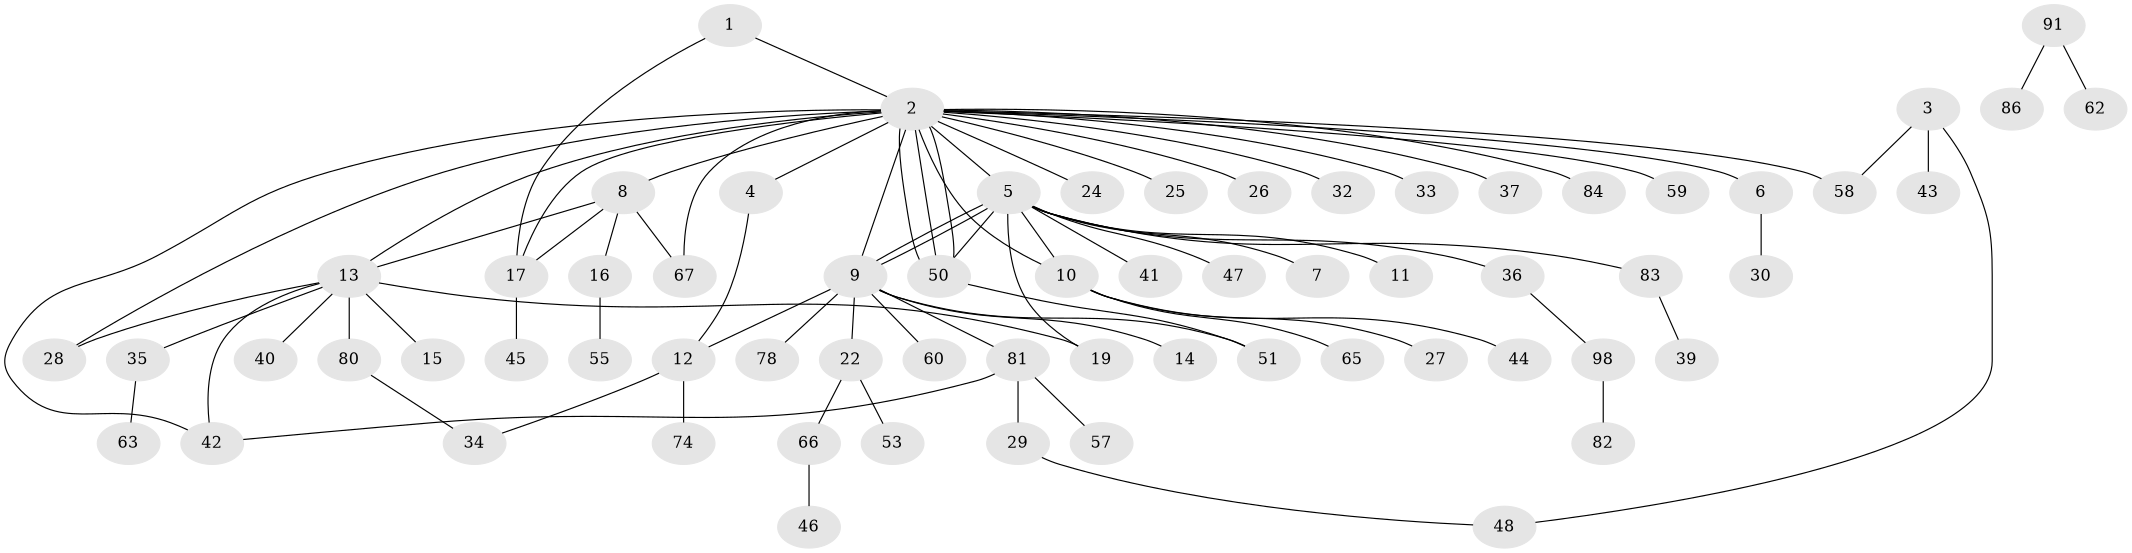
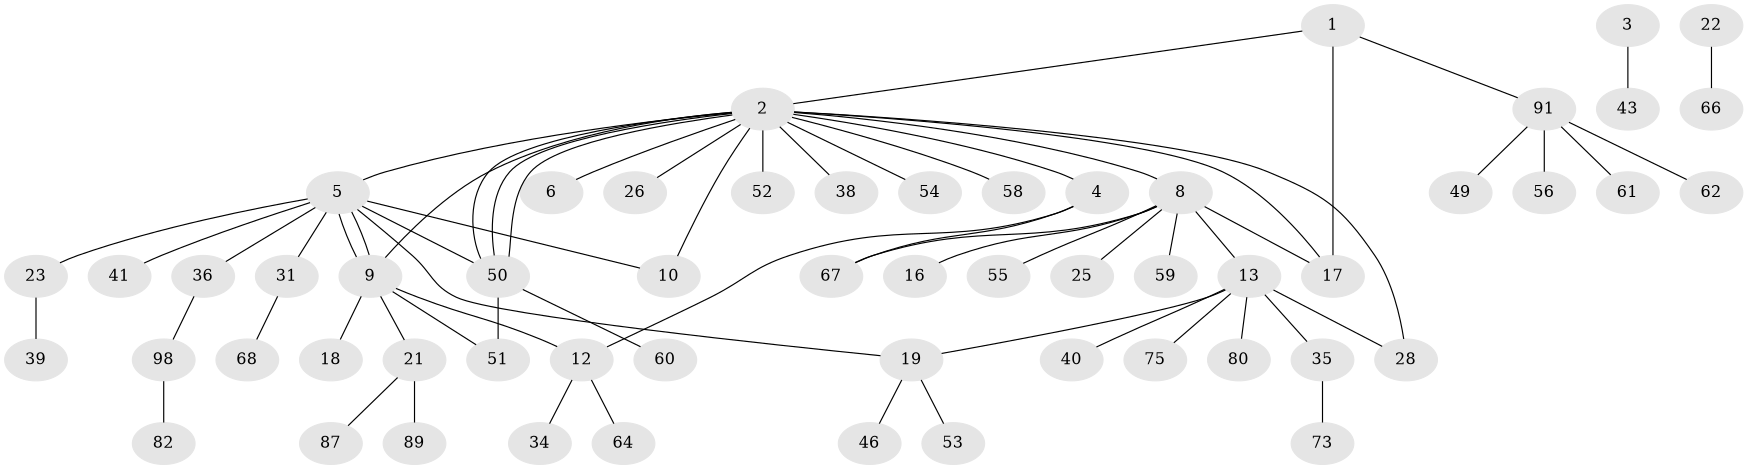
  graph {
    node [color=gray90 style=filled]
    1
    2
    17
    n4 [label=91]
    4
    5
    6
    8
    9
    10
    13
-   24
    25
    26
    28
-   32
-   33
-   37
-   42
+   32 [label=52]
+   37 [label=38]
    50
-   54 [label=84]
+   54
    59
    67
    58
-   45
-   56 [label=86]
+   49
+   56
+   61
    62
    3
    43
-   48
    12
-   7
-   11
+   11 [label=31]
    19
-   23 [label=83]
+   23
    36
    41
-   47
-   30
    16
    55
-   14
-   18 [label=78]
-   21 [label=81]
+   18
+   21
    22
    51
    60
-   27
-   44
-   65
-   15
+   15 [label=75]
    n54 [label=80]
    35
    40
    34
-   64 [label=74]
+   64
+   68
    46
    39
    n62 [label=98]
-   29
-   57
+   29 [label=89]
+   57 [label=87]
    53
    66
-   63
+   63 [label=73]
    n68 [label=82]
    1 -- 2
    1 -- 17
+   1 -- n4
    2 -- 17
    2 -- 4
    2 -- 5
    2 -- 6
    2 -- 8
    2 -- 9
    2 -- 10
-   2 -- 13
-   2 -- 24
-   2 -- 25
+   8 -- 25
    2 -- 26
    2 -- 28
    2 -- 32
-   2 -- 33
    2 -- 37
-   2 -- 42
    2 -- 50
    2 -- 50
    2 -- 50
    2 -- 54
-   2 -- 59
-   2 -- 67
+   8 -- 59
+   4 -- 67
    2 -- 58
-   17 -- 45
+   n4 -- 49
    n4 -- 56
+   n4 -- 61
    n4 -- 62
    4 -- 12
    5 -- 9
    5 -- 9
    5 -- 10
    5 -- 50
-   5 -- 7
    5 -- 11
    5 -- 19
    5 -- 23
    5 -- 36
    5 -- 41
-   5 -- 47
-   6 -- 30
    8 -- 17
    8 -- 13
    8 -- 67
    8 -- 16
-   16 -- 55
+   8 -- 55
    9 -- 12
-   9 -- 14
    9 -- 18
    9 -- 21
-   9 -- 22
    9 -- 51
-   9 -- 60
-   10 -- 27
-   10 -- 44
-   10 -- 65
+   50 -- 60
    13 -- 28
-   13 -- 42
    13 -- 19
    13 -- 15
    13 -- n54
    13 -- 35
    13 -- 40
    50 -- 51
-   3 -- 58
    3 -- 43
-   3 -- 48
    12 -- 34
    12 -- 64
-   66 -- 46
+   11 -- 68
+   19 -- 46
    23 -- 39
    36 -- n62
-   21 -- 42
    21 -- 29
    21 -- 57
-   22 -- 53
+   19 -- 53
    22 -- 66
-   n54 -- 34
    35 -- 63
    n62 -- n68
-   29 -- 48
  }
